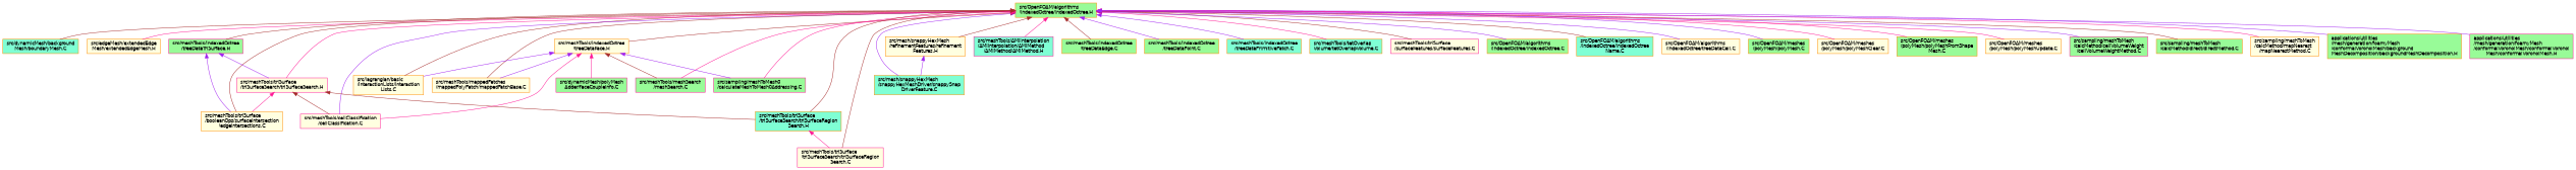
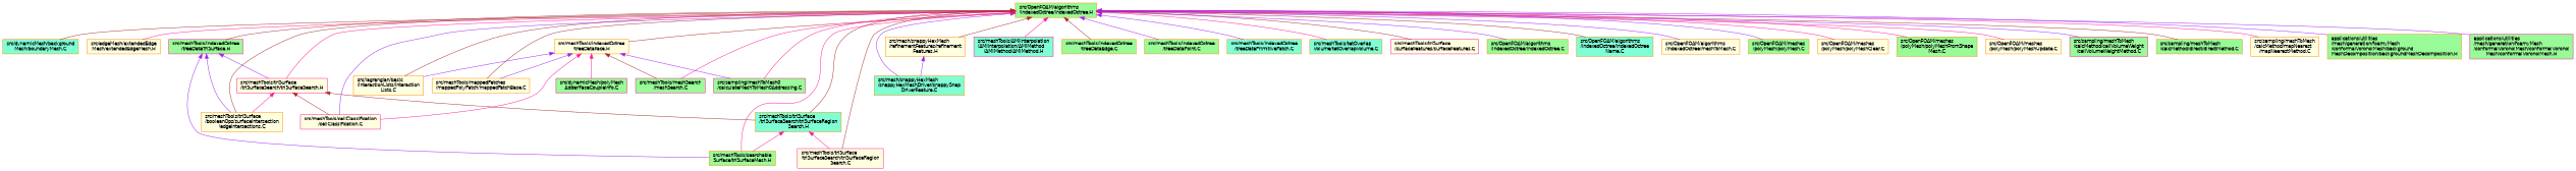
  digraph {
    node [color=darkorange fillcolor=palegreen fontname=Helvetica fontsize=10 shape=record style=filled]
    edge [color=purple dir=back fontname=Helvetica fontsize=10 labelfontname=Helvetica labelfontsize=10 style=solid]
    n1 [fontcolor=black height=0.2 label="src/OpenFOAM/algorithms\l/indexedOctree/indexedOctree.H" width=0.4]
    n2 [fillcolor=aquamarine height=0.2 label="src/dynamicMesh/background\lMesh/boundaryMesh.C" width=0.4]
    n3 [fillcolor=lightyellow height=0.2 label="src/edgeMesh/extendedEdge\lMesh/extendedEdgeMesh.H" width=0.4]
    n4 [fillcolor=lightyellow height=0.2 label="src/lagrangian/basic\l/InteractionLists/Interaction\lLists.C" width=0.4]
    n5 [fillcolor=lightyellow height=0.2 label="src/mesh/snappyHexMesh\l/refinementFeatures/refinement\lFeatures.H" width=0.4]
    n6 [fillcolor=aquamarine height=0.2 label="src/mesh/snappyHexMesh\l/snappyHexMeshDriver/snappySnap\lDriverFeature.C" width=0.4]
    n7 [color=deeppink fillcolor=aquamarine height=0.2 label="src/meshTools/AMIInterpolation\l/AMIInterpolation/AMIMethod\l/AMIMethod/AMIMethod.H" width=0.4]
    n8 [color=deeppink fillcolor=lightyellow height=0.2 label="src/meshTools/cellClassification\l/cellClassification.C" width=0.4]
    n9 [height=0.2 label="src/meshTools/indexedOctree\l/treeDataEdge.C" width=0.4]
    n10 [fillcolor=lightyellow height=0.2 label="src/meshTools/indexedOctree\l/treeDataFace.H" width=0.4]
    n11 [fillcolor=lightyellow height=0.2 label="src/meshTools/mappedPatches\l/mappedPolyPatch/mappedPatchBase.C" width=0.4]
    n12 [color=deeppink height=0.2 label="src/meshTools/meshSearch\l/meshSearch.C" width=0.4]
    n13 [color=deeppink height=0.2 label="src/sampling/meshToMesh0\l/calculateMeshToMesh0Addressing.C" width=0.4]
    n14 [height=0.2 label="src/meshTools/indexedOctree\l/treeDataPoint.C" width=0.4]
    n15 [fillcolor=aquamarine height=0.2 label="src/meshTools/indexedOctree\l/treeDataPrimitivePatch.C" width=0.4]
    n16 [color=deeppink height=0.2 label="src/meshTools/indexedOctree\l/treeDataTriSurface.H" width=0.4]
+   n17 [height=0.2 label="src/meshTools/searchable\lSurface/triSurfaceMesh.H" width=0.4]
    n18 [fillcolor=lightyellow height=0.2 label="src/meshTools/triSurface\l/booleanOps/surfaceIntersection\l/edgeIntersections.C" width=0.4]
    n19 [color=deeppink fillcolor=lightyellow height=0.2 label="src/meshTools/triSurface\l/triSurfaceSearch/triSurfaceSearch.H" width=0.4]
    n20 [fillcolor=aquamarine height=0.2 label="src/meshTools/triSurface\l/triSurfaceSearch/triSurfaceRegion\lSearch.H" width=0.4]
    n21 [color=deeppink fillcolor=lightyellow height=0.2 label="src/meshTools/triSurface\l/triSurfaceSearch/triSurfaceRegion\lSearch.C" width=0.4]
    n22 [fillcolor=aquamarine height=0.2 label="src/meshTools/tetOverlap\lVolume/tetOverlapVolume.C" width=0.4]
    n23 [color=deeppink fillcolor=lightyellow height=0.2 label="src/meshTools/triSurface\l/surfaceFeatures/surfaceFeatures.C" width=0.4]
    n24 [height=0.2 label="src/OpenFOAM/algorithms\l/indexedOctree/indexedOctree.C" width=0.4]
    n25 [fillcolor=aquamarine height=0.2 label="src/OpenFOAM/algorithms\l/indexedOctree/indexedOctree\lName.C" width=0.4]
-   n26 [fillcolor=lightyellow height=0.2 label="src/OpenFOAM/algorithms\l/indexedOctree/treeDataCell.C" width=0.4]
+   n26 [fillcolor=lightyellow height=0.2 label="src/OpenFOAM/algorithms\l/indexedOctree/meshToMesh.C" width=0.4]
    n27 [height=0.2 label="src/OpenFOAM/meshes\l/polyMesh/polyMesh.C" width=0.4]
    n28 [fillcolor=lightyellow height=0.2 label="src/OpenFOAM/meshes\l/polyMesh/polyMeshClear.C" width=0.4]
    n29 [height=0.2 label="src/OpenFOAM/meshes\l/polyMesh/polyMeshFromShape\lMesh.C" width=0.4]
    n30 [fillcolor=lightyellow height=0.2 label="src/OpenFOAM/meshes\l/polyMesh/polyMeshUpdate.C" width=0.4]
    n31 [color=deeppink height=0.2 label="src/sampling/meshToMesh\l/calcMethod/cellVolumeWeight\l/cellVolumeWeightMethod.C" width=0.4]
    n32 [height=0.2 label="src/sampling/meshToMesh\l/calcMethod/direct/directMethod.C" width=0.4]
    n33 [fillcolor=lightyellow height=0.2 label="src/sampling/meshToMesh\l/calcMethod/mapNearest\l/mapNearestMethod.C" width=0.4]
    n34 [height=0.2 label="applications/utilities\l/mesh/generation/foamyMesh\l/conformalVoronoiMesh/background\lMeshDecomposition/backgroundMeshDecomposition.H" width=0.4]
    n35 [color=deeppink height=0.2 label="applications/utilities\l/mesh/generation/foamyMesh\l/conformalVoronoiMesh/conformalVoronoi\lMesh/conformalVoronoiMesh.H" width=0.4]
    n36 [color=deeppink height=0.2 label="src/dynamicMesh/polyMesh\lAdder/faceCoupleInfo.C" width=0.4]
    n1 -> n2 [color=brown]
    n1 -> n3 [color=deeppink]
    n1 -> n4 [color=brown]
    n1 -> n5 [color=brown]
    n1 -> n6
    n1 -> n7 [color=deeppink]
    n1 -> n8
    n1 -> n9 [color=brown]
    n1 -> n10 [color=brown]
    n1 -> n11 [color=brown]
    n1 -> n12 [color=deeppink]
    n1 -> n13 [color=deeppink]
    n1 -> n14
    n1 -> n15
    n1 -> n16 [color=brown]
+   n1 -> n17 [color=deeppink]
    n1 -> n18 [color=brown]
    n1 -> n19 [color=deeppink]
    n1 -> n20 [color=brown]
    n1 -> n21 [color=brown]
    n1 -> n22 [color=deeppink]
    n1 -> n23 [color=brown]
    n1 -> n24
    n1 -> n25 [color=brown]
    n1 -> n26
    n1 -> n27
    n1 -> n28 [color=deeppink]
    n1 -> n29 [color=deeppink]
    n1 -> n30 [color=deeppink]
    n1 -> n31
    n1 -> n32 [color=brown]
    n1 -> n33 [color=deeppink]
    n1 -> n34
    n1 -> n35
    n5 -> n6
    n10 -> n4
    n10 -> n8 [color=deeppink]
    n10 -> n11
    n10 -> n12 [color=brown]
    n10 -> n13
    n10 -> n36 [color=deeppink]
+   n16 -> n17
    n16 -> n18
    n16 -> n19
    n19 -> n8 [color=brown]
    n19 -> n18 [color=deeppink]
    n19 -> n20 [color=brown]
+   n20 -> n17 [color=deeppink]
    n20 -> n21 [color=deeppink]
  }
